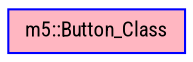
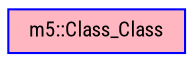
  digraph {
    rankdir=TB
    fontname="Roboto Condensed"
-   n1 [color=blue fillcolor=lightpink fontname="Roboto Condensed" fontsize=10 height=0.2 label="m5::Button_Class" shape=record style=filled width=0.4]
+   n1 [color=blue fillcolor=lightpink fontname="Roboto Condensed" fontsize=10 height=0.2 label="m5::Class_Class" shape=record style=filled width=0.4]
  }
